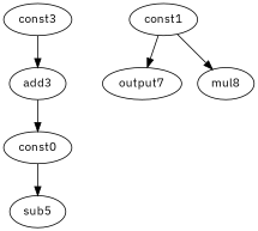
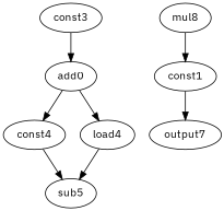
  digraph {
    fontname="IBM Plex Sans"
    node [fontname="IBM Plex Sans" opcode=const]
    edge [fontname="IBM Plex Sans" operand=0]
    sub5 [opcode=sub]
-   const0
-   add3 [opcode=add]
+   const0 [label=const4]
+   add3 [opcode=add label=add0]
+   load4 [opcode=load]
    output7 [opcode=output]
    const1
    mul8 [opcode=mul]
    n8 [label=const3]
    const0 -> sub5
    add3 -> const0
+   add3 -> load4
+   load4 -> sub5 [operand=1]
    const1 -> output7
-   const1 -> mul8
+   mul8 -> const1
    n8 -> add3 [operand=1]
  }
